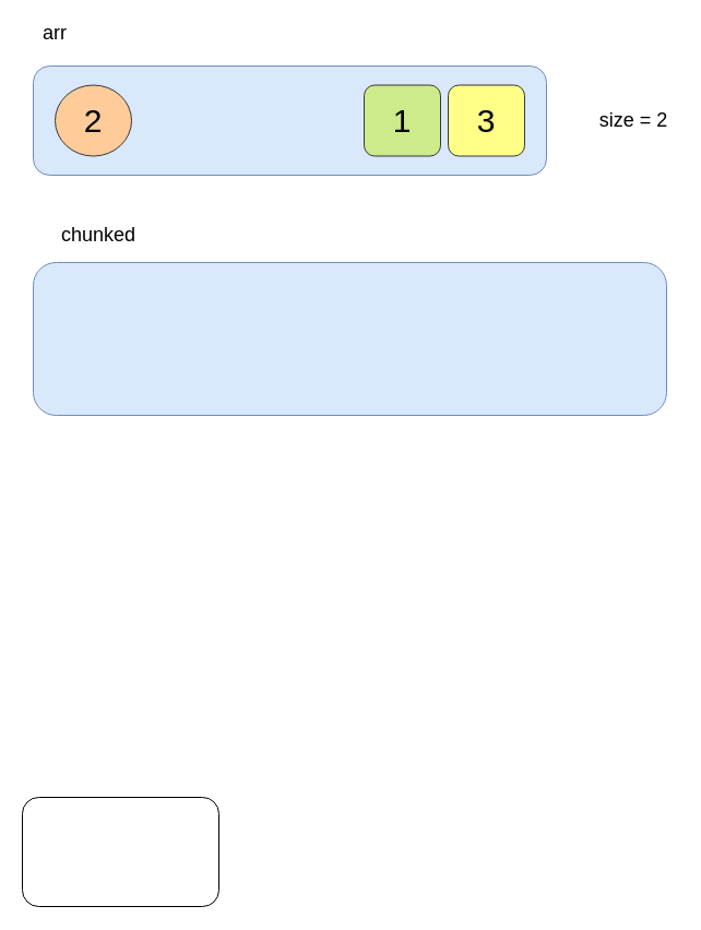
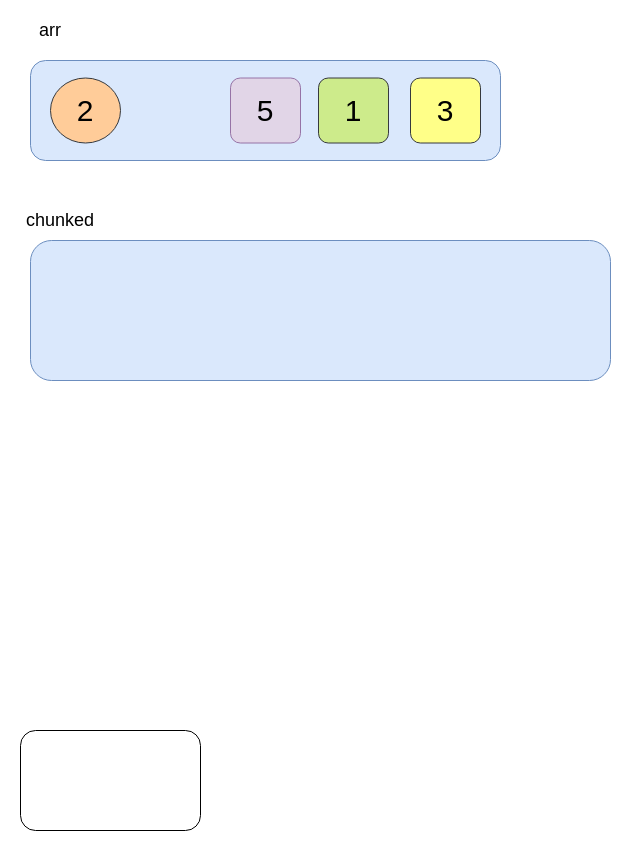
  <mxCell id="0" />
  <mxCell id="1" parent="0" />
  <mxCell id="2" value="" style="rounded=1;whiteSpace=wrap;html=1;fontSize=15;" vertex="1" parent="1"><mxGeometry x="20" y="730" width="180" height="100" as="geometry" /></mxCell>
  <mxCell id="3" value="" style="rounded=1;whiteSpace=wrap;html=1;fillColor=#dae8fc;strokeColor=#6c8ebf;fontSize=15;" vertex="1" parent="1"><mxGeometry x="30" y="60" width="470" height="100" as="geometry" /></mxCell>
  <mxCell id="4" value="2" style="ellipse;whiteSpace=wrap;html=1;fontSize=30;fillColor=#ffcc99;strokeColor=#36393d;" vertex="1" parent="1"><mxGeometry x="50" y="77.5" width="70" height="65" as="geometry" /></mxCell>
- <mxCell id="6" value="1" style="rounded=1;whiteSpace=wrap;html=1;fillColor=#cdeb8b;strokeColor=#36393d;fontSize=30;" vertex="1" parent="1"><mxGeometry x="333" y="77.5" width="70" height="65" as="geometry" /></mxCell>
+ <mxCell id="5" value="5" style="rounded=1;whiteSpace=wrap;html=1;fillColor=#e1d5e7;strokeColor=#9673a6;fontSize=30;" vertex="1" parent="1"><mxGeometry x="230" y="77.5" width="70" height="65" as="geometry" /></mxCell>
+ <mxCell id="6" value="1" style="rounded=1;whiteSpace=wrap;html=1;fillColor=#cdeb8b;strokeColor=#36393d;fontSize=30;" vertex="1" parent="1"><mxGeometry x="318" y="77.5" width="70" height="65" as="geometry" /></mxCell>
  <mxCell id="7" value="3" style="rounded=1;whiteSpace=wrap;html=1;fillColor=#ffff88;strokeColor=#36393d;fontSize=30;" vertex="1" parent="1"><mxGeometry x="410" y="77.5" width="70" height="65" as="geometry" /></mxCell>
  <mxCell id="8" value="" style="rounded=1;whiteSpace=wrap;html=1;fillColor=#dae8fc;strokeColor=#6c8ebf;fontSize=15;" vertex="1" parent="1"><mxGeometry x="30" y="240" width="580" height="140" as="geometry" /></mxCell>
  <mxCell id="9" value="arr" style="text;html=1;strokeColor=none;fillColor=none;align=center;verticalAlign=middle;whiteSpace=wrap;rounded=0;fontSize=18;" vertex="1" parent="1"><mxGeometry x="30" y="20" width="40" height="20" as="geometry" /></mxCell>
- <mxCell id="10" value="chunked" style="text;html=1;strokeColor=none;fillColor=none;align=center;verticalAlign=middle;whiteSpace=wrap;rounded=0;fontSize=18;" vertex="1" parent="1"><mxGeometry x="70" y="205" width="40" height="20" as="geometry" /></mxCell>
- <mxCell id="11" value="size = 2" style="text;html=1;strokeColor=none;fillColor=none;align=center;verticalAlign=middle;whiteSpace=wrap;rounded=0;fontSize=18;" vertex="1" parent="1"><mxGeometry x="540" y="100" width="80" height="20" as="geometry" /></mxCell>
+ <mxCell id="10" value="chunked" style="text;html=1;strokeColor=none;fillColor=none;align=center;verticalAlign=middle;whiteSpace=wrap;rounded=0;fontSize=18;" vertex="1" parent="1"><mxGeometry x="40" y="210" width="40" height="20" as="geometry" /></mxCell>
